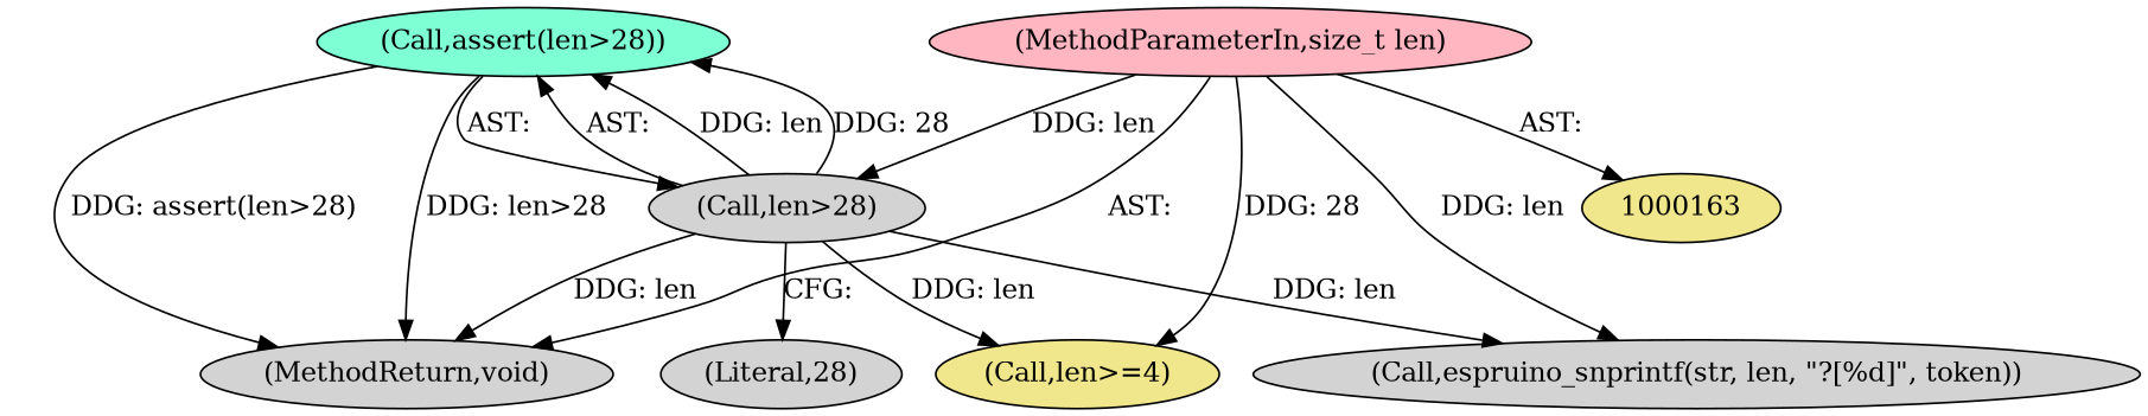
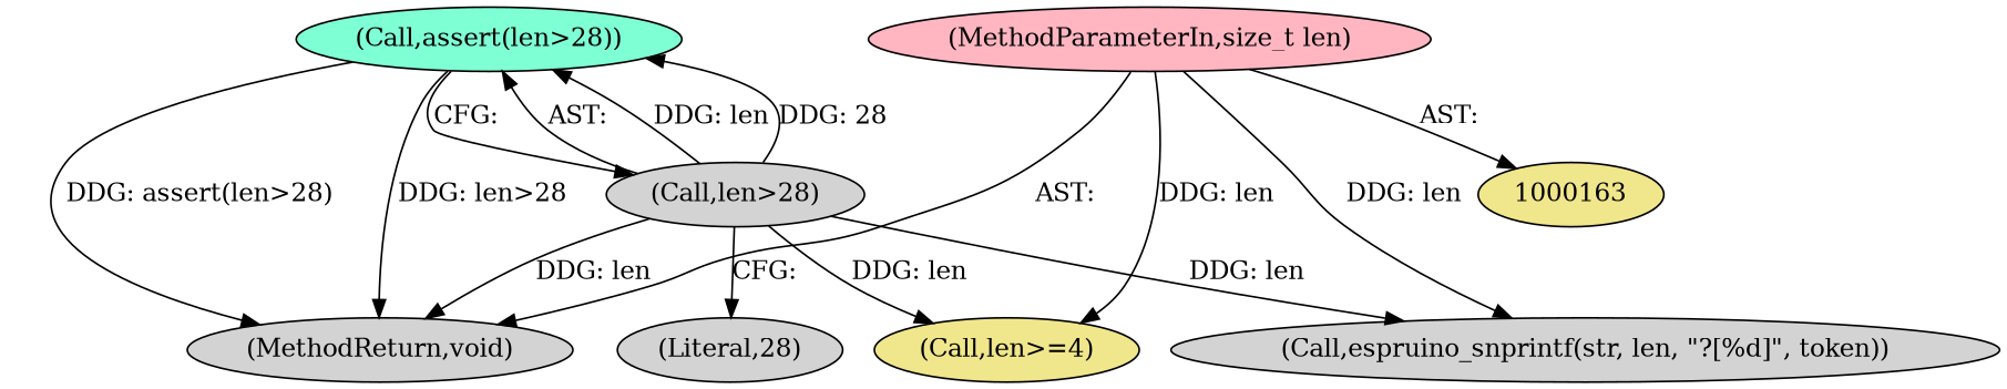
  digraph {
    node [fillcolor=lightgrey style=filled]
    n1 [fillcolor=aquamarine label="(Call,assert(len>28))"]
    n2 [label="(Call,len>28)"]
    n3 [label="(MethodReturn,void)"]
    n4 [fillcolor=khaki label="(Call,len>=4)"]
    n5 [label="(Literal,28)"]
    n6 [label="(Call,espruino_snprintf(str, len, \"?[%d]\", token))"]
    n7 [fillcolor=lightpink label="(MethodParameterIn,size_t len)"]
    1000163 [fillcolor=khaki]
-   n1 -> n2 [label="AST: "]
+   n1 -> n2 [label="CFG: "]
    n1 -> n3 [label="DDG: assert(len>28)"]
    n1 -> n3 [label="DDG: len>28"]
    n2 -> n1 [label="AST: "]
    n2 -> n1 [label="DDG: len"]
    n2 -> n1 [label="DDG: 28"]
    n2 -> n3 [label="DDG: len"]
    n2 -> n4 [label="DDG: len"]
    n2 -> n5 [label="CFG: "]
    n2 -> n6 [label="DDG: len"]
-   n7 -> n2 [label="DDG: len"]
    n7 -> n3 [label="AST: "]
-   n7 -> n4 [label="DDG: 28"]
+   n7 -> n4 [label="DDG: len"]
    n7 -> n6 [label="DDG: len"]
    n7 -> 1000163 [label="AST: "]
  }
